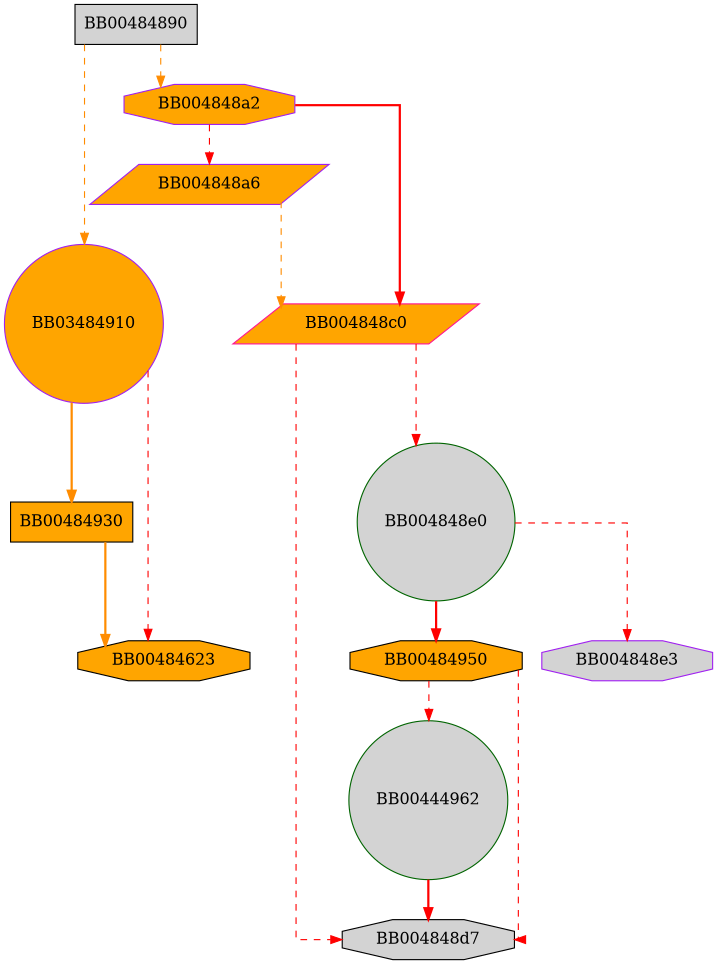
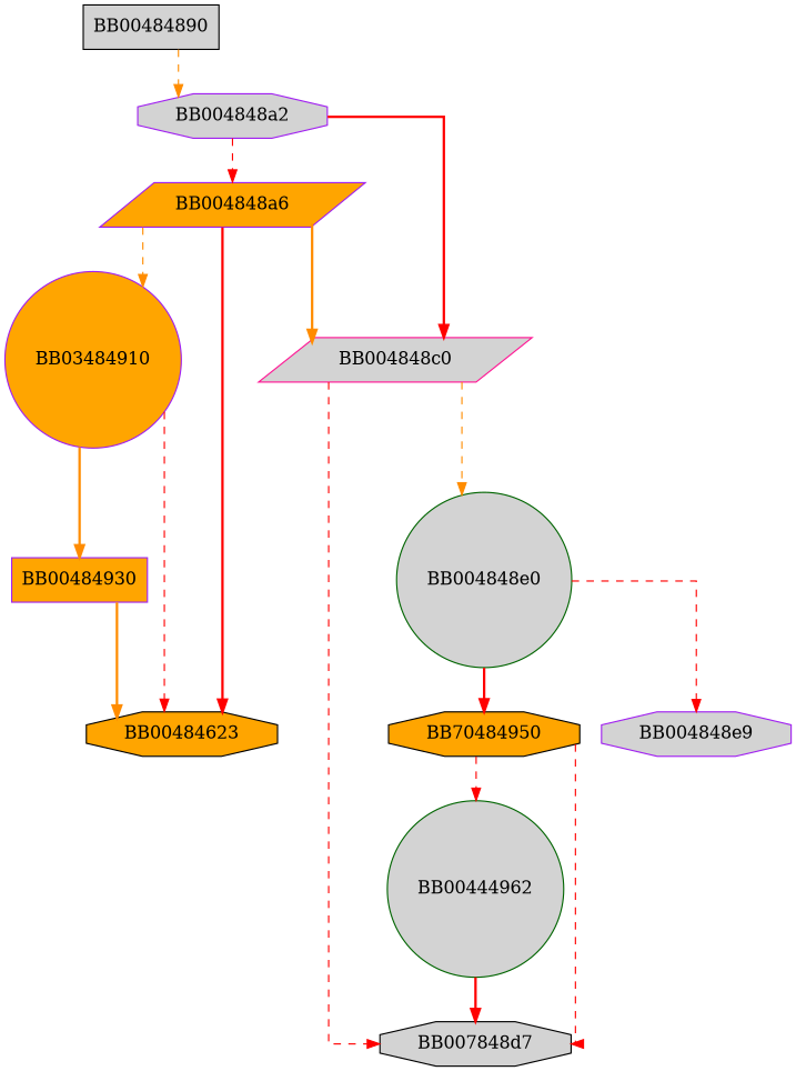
  digraph {
    fontname="DejaVu Serif"
    splines=ortho
    node [color=black fillcolor=lightgrey fontname="DejaVu Serif" shape=octagon style=filled]
    edge [color=red fontname="DejaVu Serif" style=dashed]
    BB00484890 [shape=box]
    n2 [color=purple fillcolor=orange label=BB03484910 shape=circle]
-   BB004848a2 [color=purple fillcolor=orange]
+   BB004848a2 [color=purple]
    n4 [fillcolor=orange label=BB00484623]
-   BB00484930 [fillcolor=orange shape=box]
-   BB004848c0 [color=deeppink fillcolor=orange shape=parallelogram]
+   BB00484930 [color=purple fillcolor=orange shape=box]
+   BB004848c0 [color=deeppink shape=parallelogram]
    BB004848a6 [color=purple fillcolor=orange shape=parallelogram]
    BB004848e0 [color=darkgreen shape=circle]
-   BB004848d7
-   BB00484950 [fillcolor=orange]
-   BB004848e9 [color=purple label=BB004848e3]
+   BB004848d7 [label=BB007848d7]
+   BB00484950 [fillcolor=orange label=BB70484950]
+   BB004848e9 [color=purple]
    n12 [color=darkgreen label=BB00444962 shape=circle]
-   BB00484890 -> n2 [color=darkorange]
+   BB004848a6 -> n2 [color=darkorange]
    BB00484890 -> BB004848a2 [color=darkorange]
    n2 -> n4
    n2 -> BB00484930 [color=darkorange style=bold]
    BB004848a2 -> BB004848c0 [style=bold]
    BB004848a2 -> BB004848a6
    BB00484930 -> n4 [color=darkorange style=bold]
-   BB004848c0 -> BB004848e0
+   BB004848c0 -> BB004848e0 [color=darkorange]
    BB004848c0 -> BB004848d7
-   BB004848a6 -> BB004848c0 [color=darkorange]
+   BB004848a6 -> n4 [style=bold]
+   BB004848a6 -> BB004848c0 [color=darkorange style=bold]
    BB004848e0 -> BB00484950 [style=bold]
    BB004848e0 -> BB004848e9
    BB00484950 -> BB004848d7
    BB00484950 -> n12
    n12 -> BB004848d7 [style=bold]
  }
